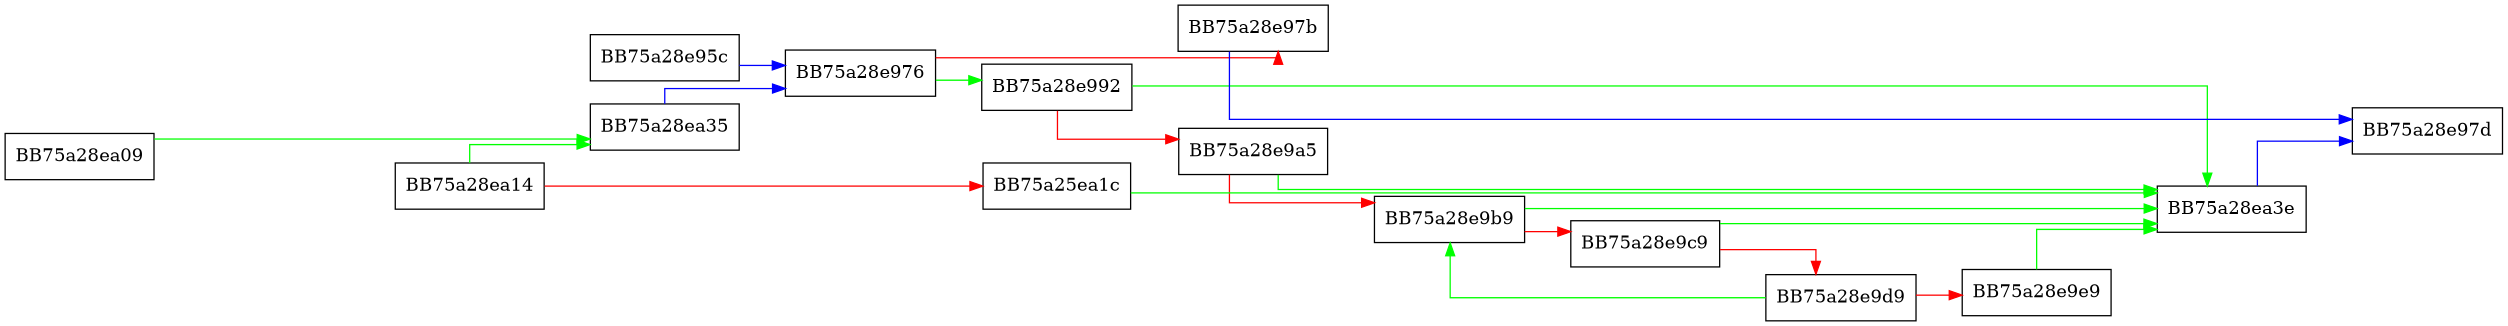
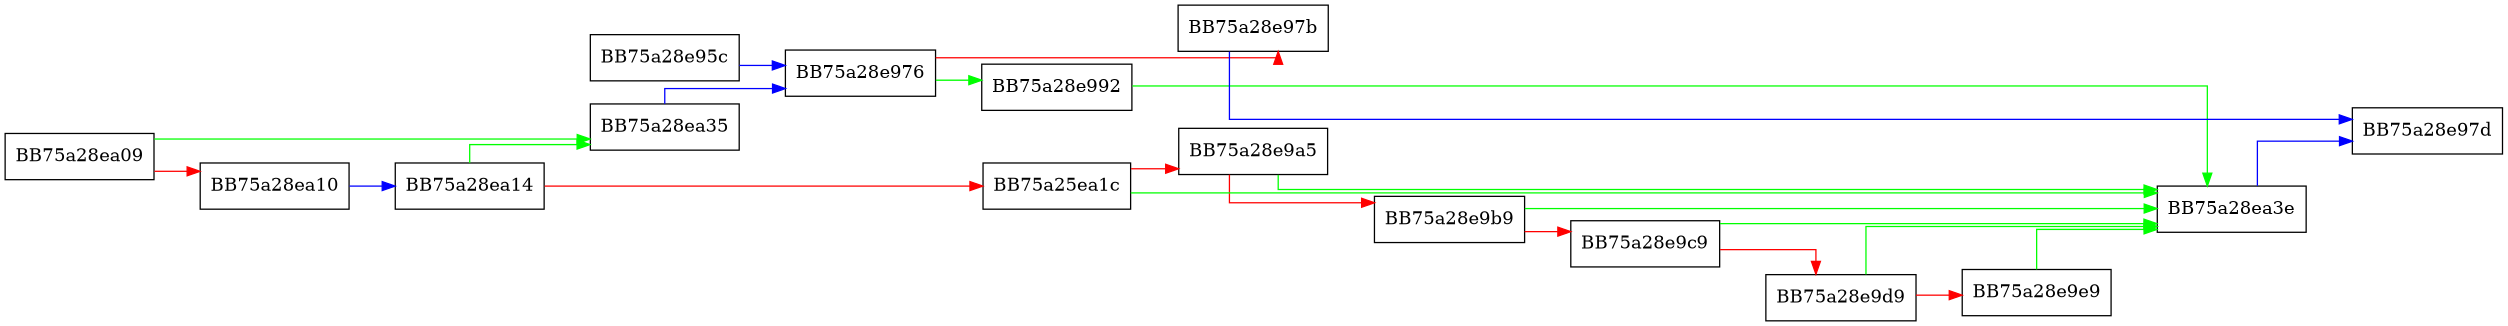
  digraph {
    rankdir=LR
    splines=ortho
    node [shape=box]
    edge [color=green]
    BB75a28e95c
    BB75a28e976
    BB75a28e992
    BB75a28e97b
    BB75a28ea3e
    BB75a28e9a5
    BB75a28e97d
    BB75a28e9b9
    BB75a28e9c9
    BB75a28e9d9
    BB75a28e9e9
    BB75a28ea09
    BB75a28ea35
+   BB75a28ea10
    BB75a28ea14
    n16 [label=BB75a25ea1c]
    BB75a28e95c -> BB75a28e976 [color=blue]
    BB75a28e976 -> BB75a28e992
    BB75a28e976 -> BB75a28e97b [color=red]
    BB75a28e992 -> BB75a28ea3e
-   BB75a28e992 -> BB75a28e9a5 [color=red]
+   n16 -> BB75a28e9a5 [color=red]
    BB75a28e97b -> BB75a28e97d [color=blue]
    BB75a28ea3e -> BB75a28e97d [color=blue]
    BB75a28e9a5 -> BB75a28ea3e
    BB75a28e9a5 -> BB75a28e9b9 [color=red]
    BB75a28e9b9 -> BB75a28ea3e
    BB75a28e9b9 -> BB75a28e9c9 [color=red]
    BB75a28e9c9 -> BB75a28ea3e
    BB75a28e9c9 -> BB75a28e9d9 [color=red]
-   BB75a28e9d9 -> BB75a28e9b9
+   BB75a28e9d9 -> BB75a28ea3e
    BB75a28e9d9 -> BB75a28e9e9 [color=red]
    BB75a28e9e9 -> BB75a28ea3e
    BB75a28ea09 -> BB75a28ea35
+   BB75a28ea09 -> BB75a28ea10 [color=red]
    BB75a28ea35 -> BB75a28e976 [color=blue]
+   BB75a28ea10 -> BB75a28ea14 [color=blue]
    BB75a28ea14 -> BB75a28ea35
    BB75a28ea14 -> n16 [color=red]
    n16 -> BB75a28ea3e
  }
